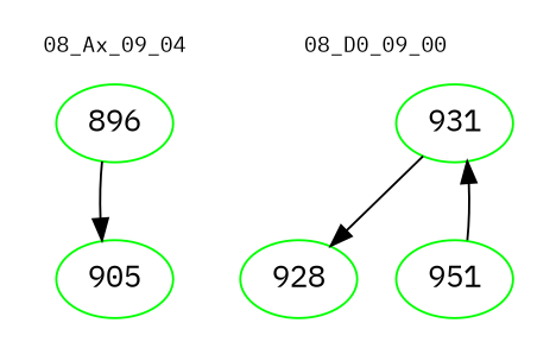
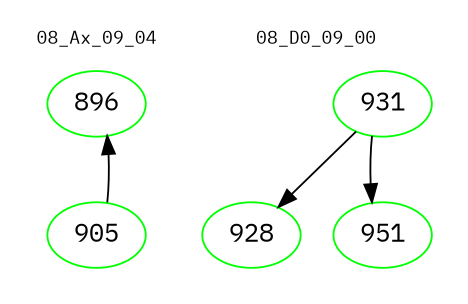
  digraph {
    fontname="IBM Plex Mono"
    node [color=green fontname="IBM Plex Mono"]
    edge [color=black fontname="IBM Plex Mono"]
    n1 [label=896]
    n2 [label=905]
    n3 [label=931]
    n4 [label=928]
    n5 [label=951]
    subgraph cluster_1 {
      color=white
      fontsize=10
      label="08_Ax_09_04"
      n1
      n2
    }
    subgraph cluster_2 {
      color=white
      fontsize=10
      label="08_D0_09_00"
      n3
      n4
      n5
    }
-   n1 -> n2
+   n2 -> n1
    n3 -> n4
-   n5 -> n3
+   n3 -> n5
  }
